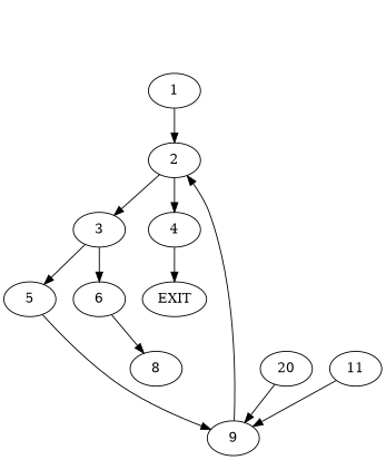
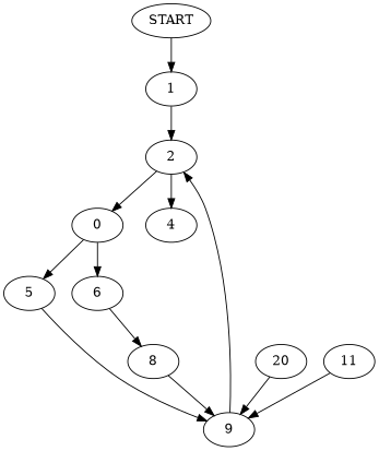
  digraph {
+   n1 [label=START]
    1
    2
-   n4 [label=EXIT]
-   3
+   3 [label=0]
    4
    5
    6
    9
    8
    n11 [label=20]
    11
+   n1 -> 1
    1 -> 2
    2 -> 3
    2 -> 4
    3 -> 5
    3 -> 6
-   4 -> n4
    5 -> 9
    6 -> 8
    9 -> 2
+   8 -> 9
    n11 -> 9
    11 -> 9
  }
